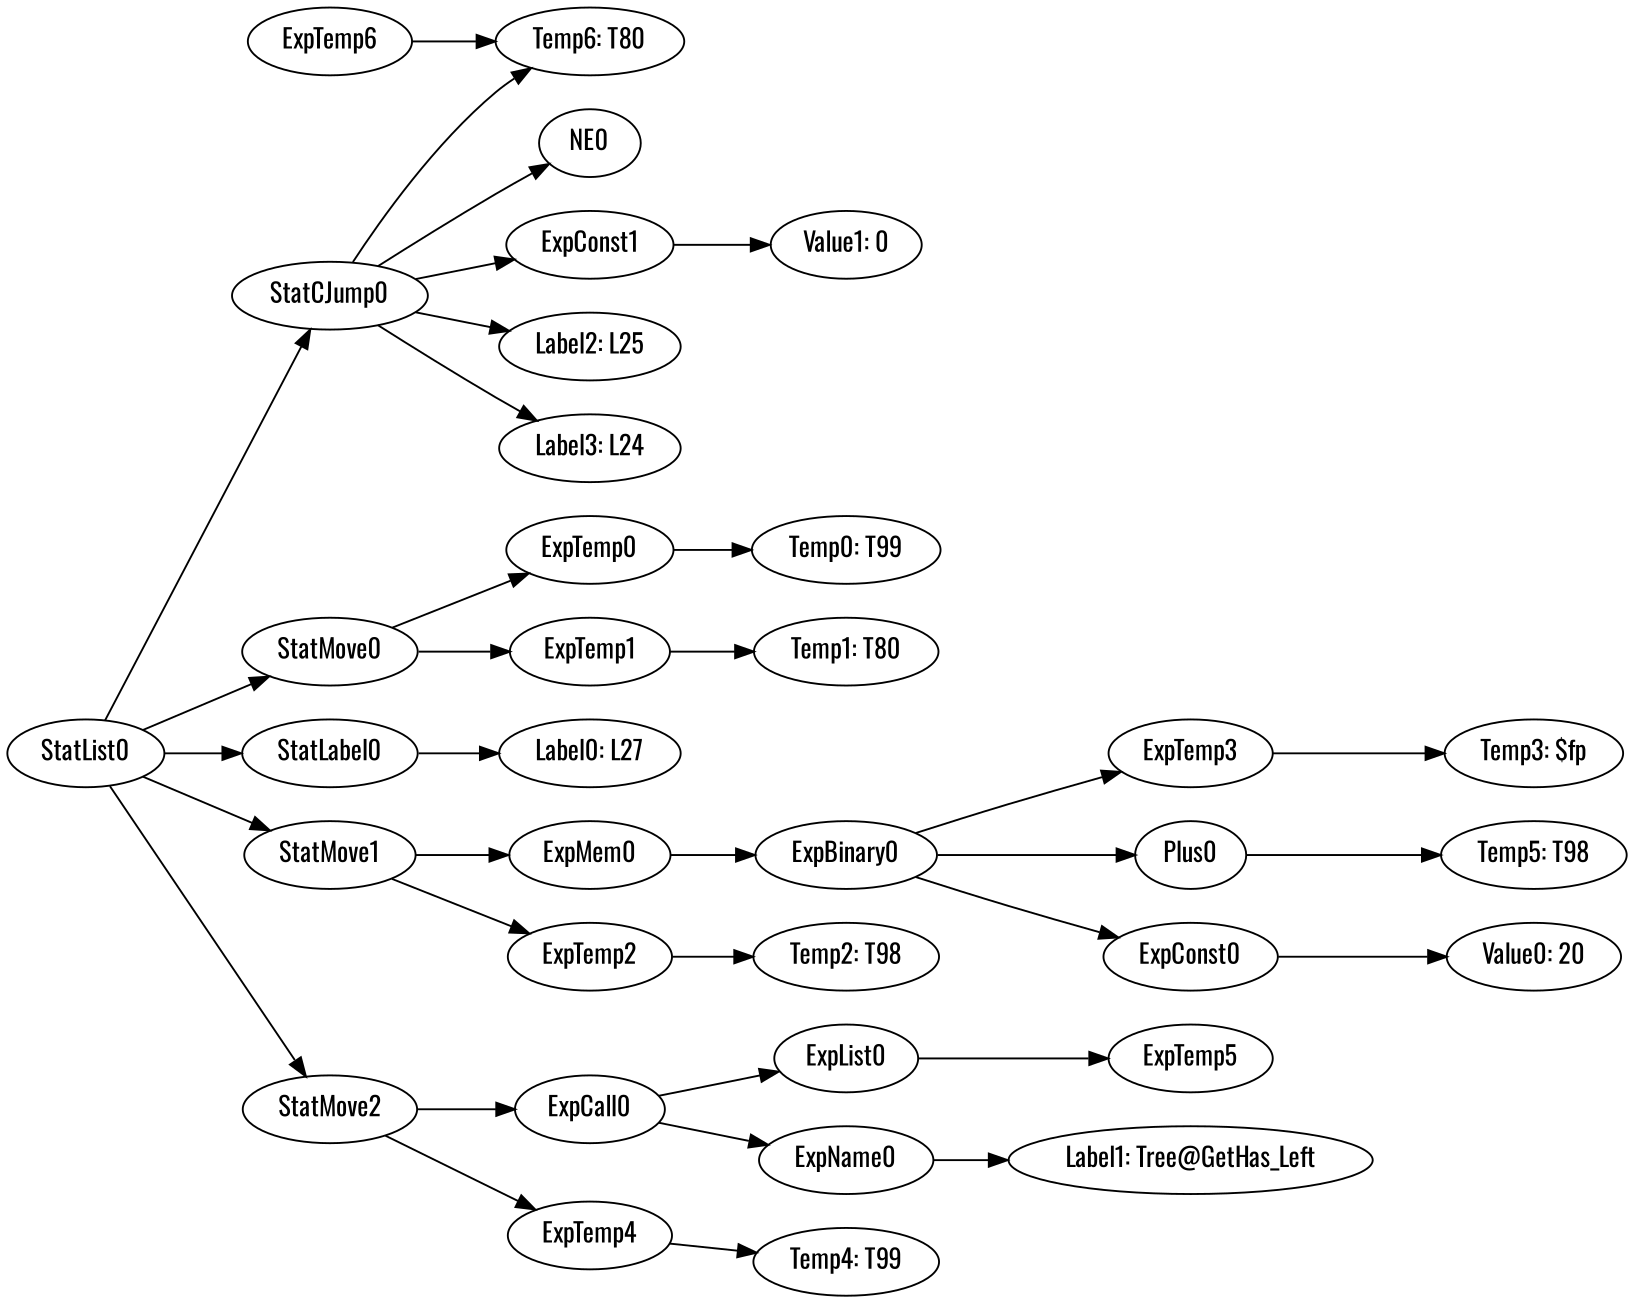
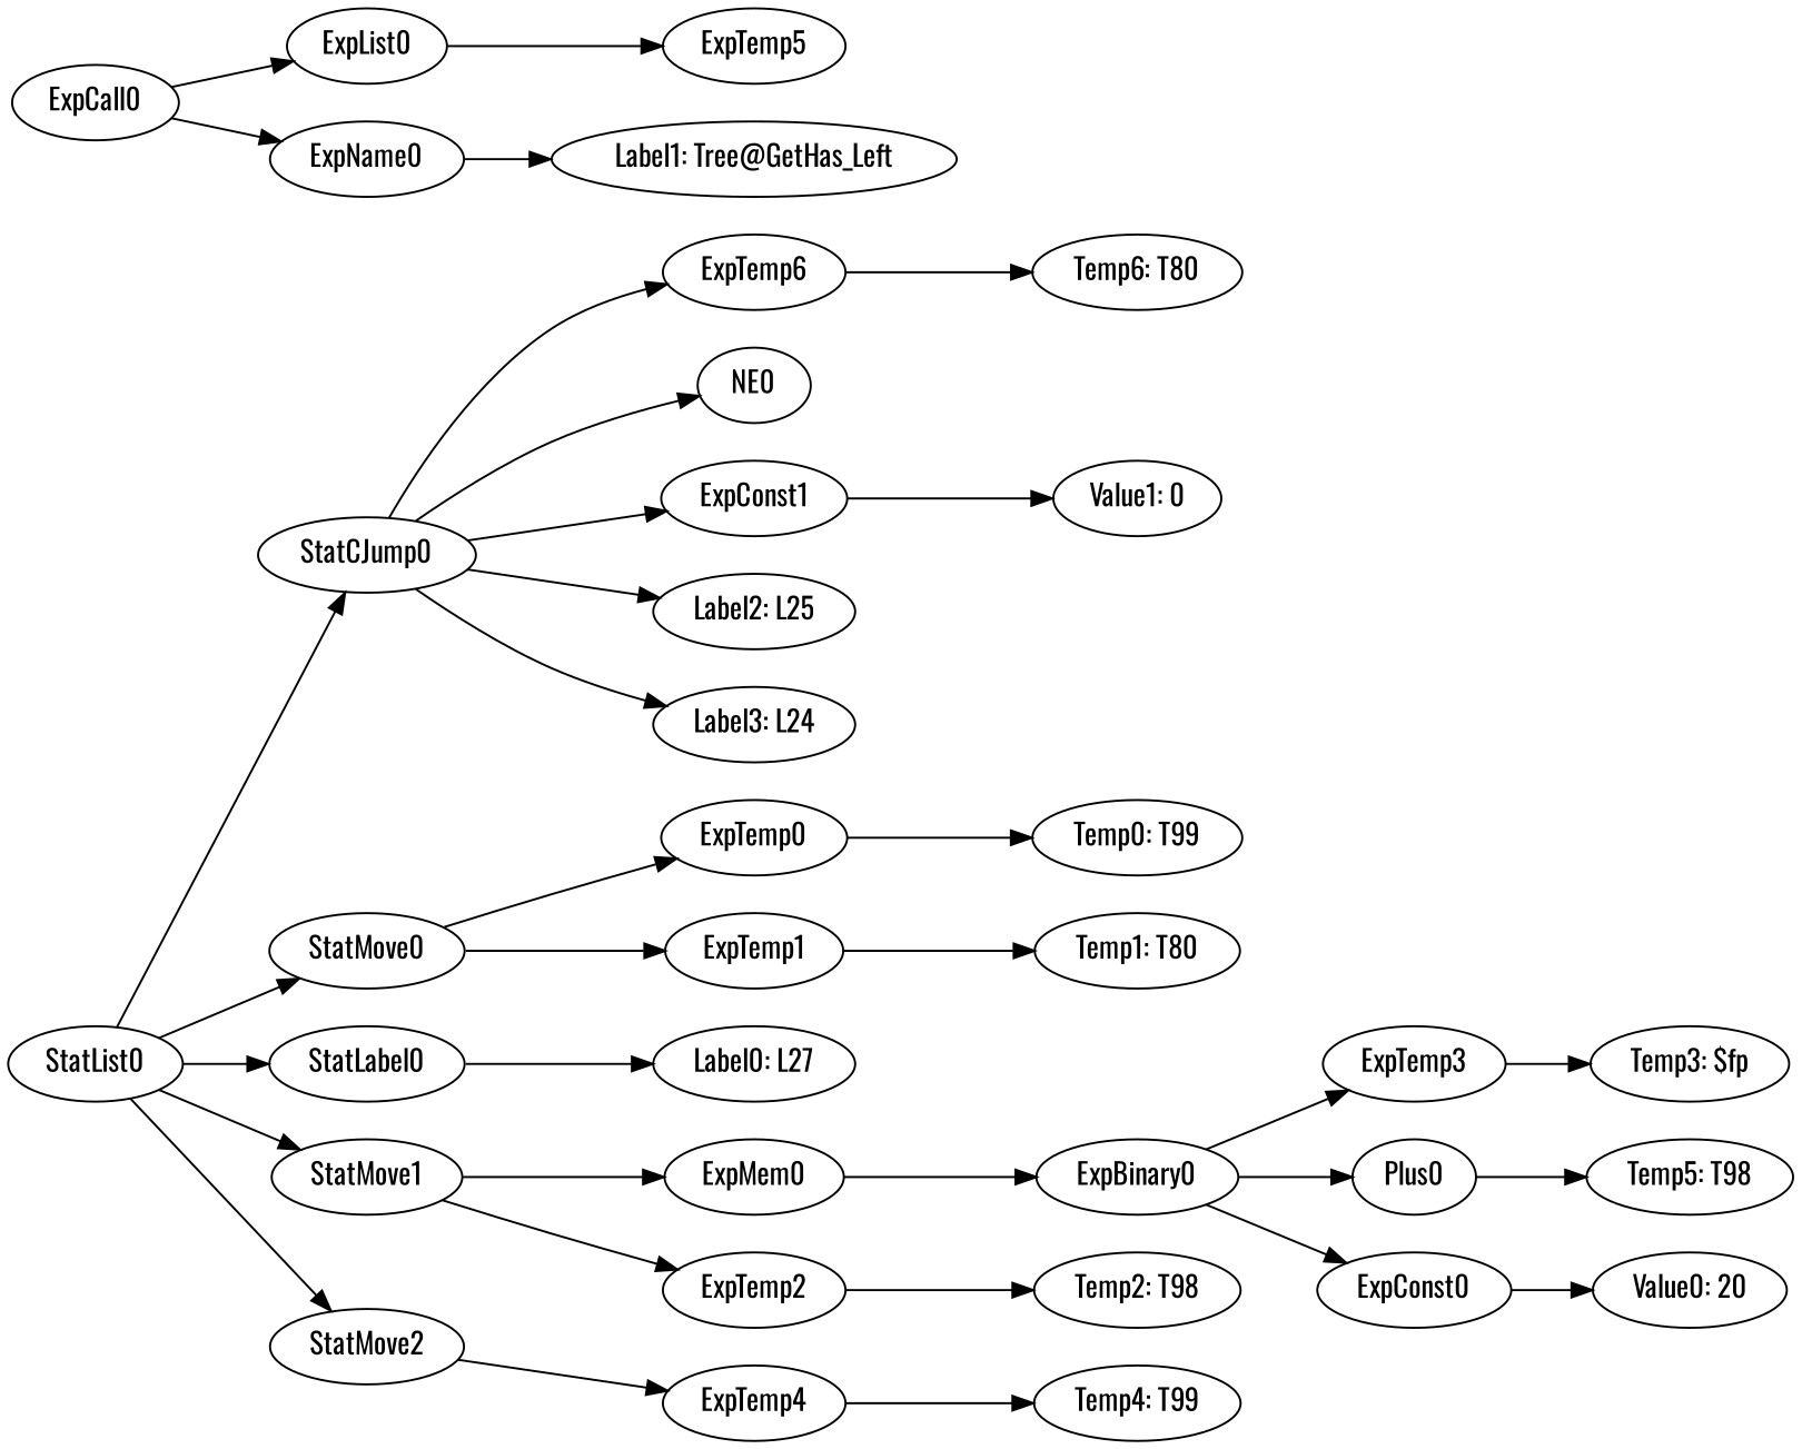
  digraph {
    fontname=Oswald
    ordering=out
    rankdir=LR
    node [fontname=Oswald]
    edge [fontname=Oswald]
    ExpTemp6
    "Temp6: T80"
    StatCJump0
    NE0
    ExpConst1
    "Label2: L25"
    "Label3: L24"
    "Value1: 0"
    ExpList0
    ExpTemp5
    ExpName0
    "Label1: Tree@GetHas_Left"
    ExpCall0
    ExpTemp4
    "Temp4: T99"
    ExpMem0
    ExpBinary0
    ExpTemp3
    Plus0
    ExpConst0
    "Temp3: $fp"
    "Temp5: T98"
    "Value0: 20"
    StatMove0
    ExpTemp0
    ExpTemp1
    "Temp0: T99"
    "Temp1: T80"
    StatList0
    StatLabel0
    StatMove1
    StatMove2
    "Label0: L27"
    ExpTemp2
    "Temp2: T98"
    ExpTemp6 -> "Temp6: T80"
-   StatCJump0 -> "Temp6: T80"
+   StatCJump0 -> ExpTemp6
    StatCJump0 -> NE0
    StatCJump0 -> ExpConst1
    StatCJump0 -> "Label2: L25"
    StatCJump0 -> "Label3: L24"
    ExpConst1 -> "Value1: 0"
    ExpList0 -> ExpTemp5
    ExpName0 -> "Label1: Tree@GetHas_Left"
    ExpCall0 -> ExpList0
    ExpCall0 -> ExpName0
    ExpTemp4 -> "Temp4: T99"
    ExpMem0 -> ExpBinary0
    ExpBinary0 -> ExpTemp3
    ExpBinary0 -> Plus0
    ExpBinary0 -> ExpConst0
    ExpTemp3 -> "Temp3: $fp"
    Plus0 -> "Temp5: T98"
    ExpConst0 -> "Value0: 20"
    StatMove0 -> ExpTemp0
    StatMove0 -> ExpTemp1
    ExpTemp0 -> "Temp0: T99"
    ExpTemp1 -> "Temp1: T80"
    StatList0 -> StatCJump0
    StatList0 -> StatMove0
    StatList0 -> StatLabel0
    StatList0 -> StatMove1
    StatList0 -> StatMove2
    StatLabel0 -> "Label0: L27"
    StatMove1 -> ExpMem0
    StatMove1 -> ExpTemp2
-   StatMove2 -> ExpCall0
    StatMove2 -> ExpTemp4
    ExpTemp2 -> "Temp2: T98"
  }
